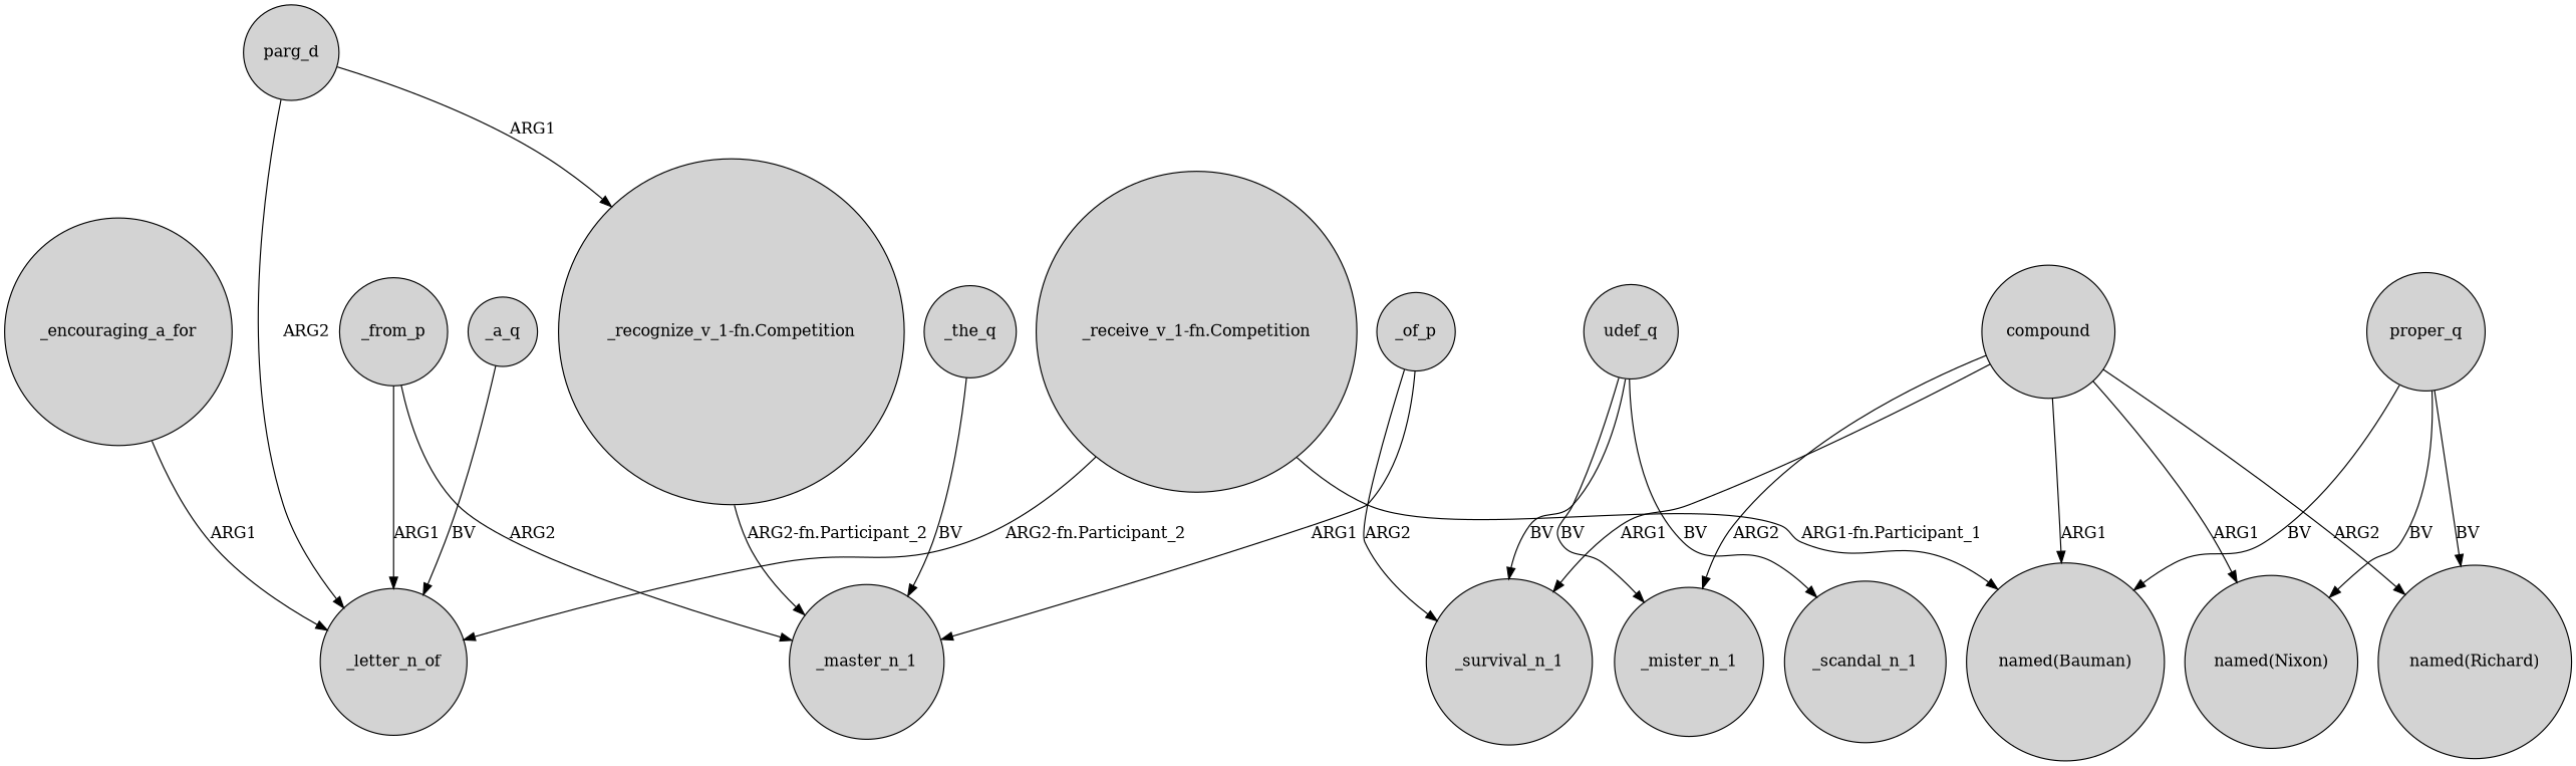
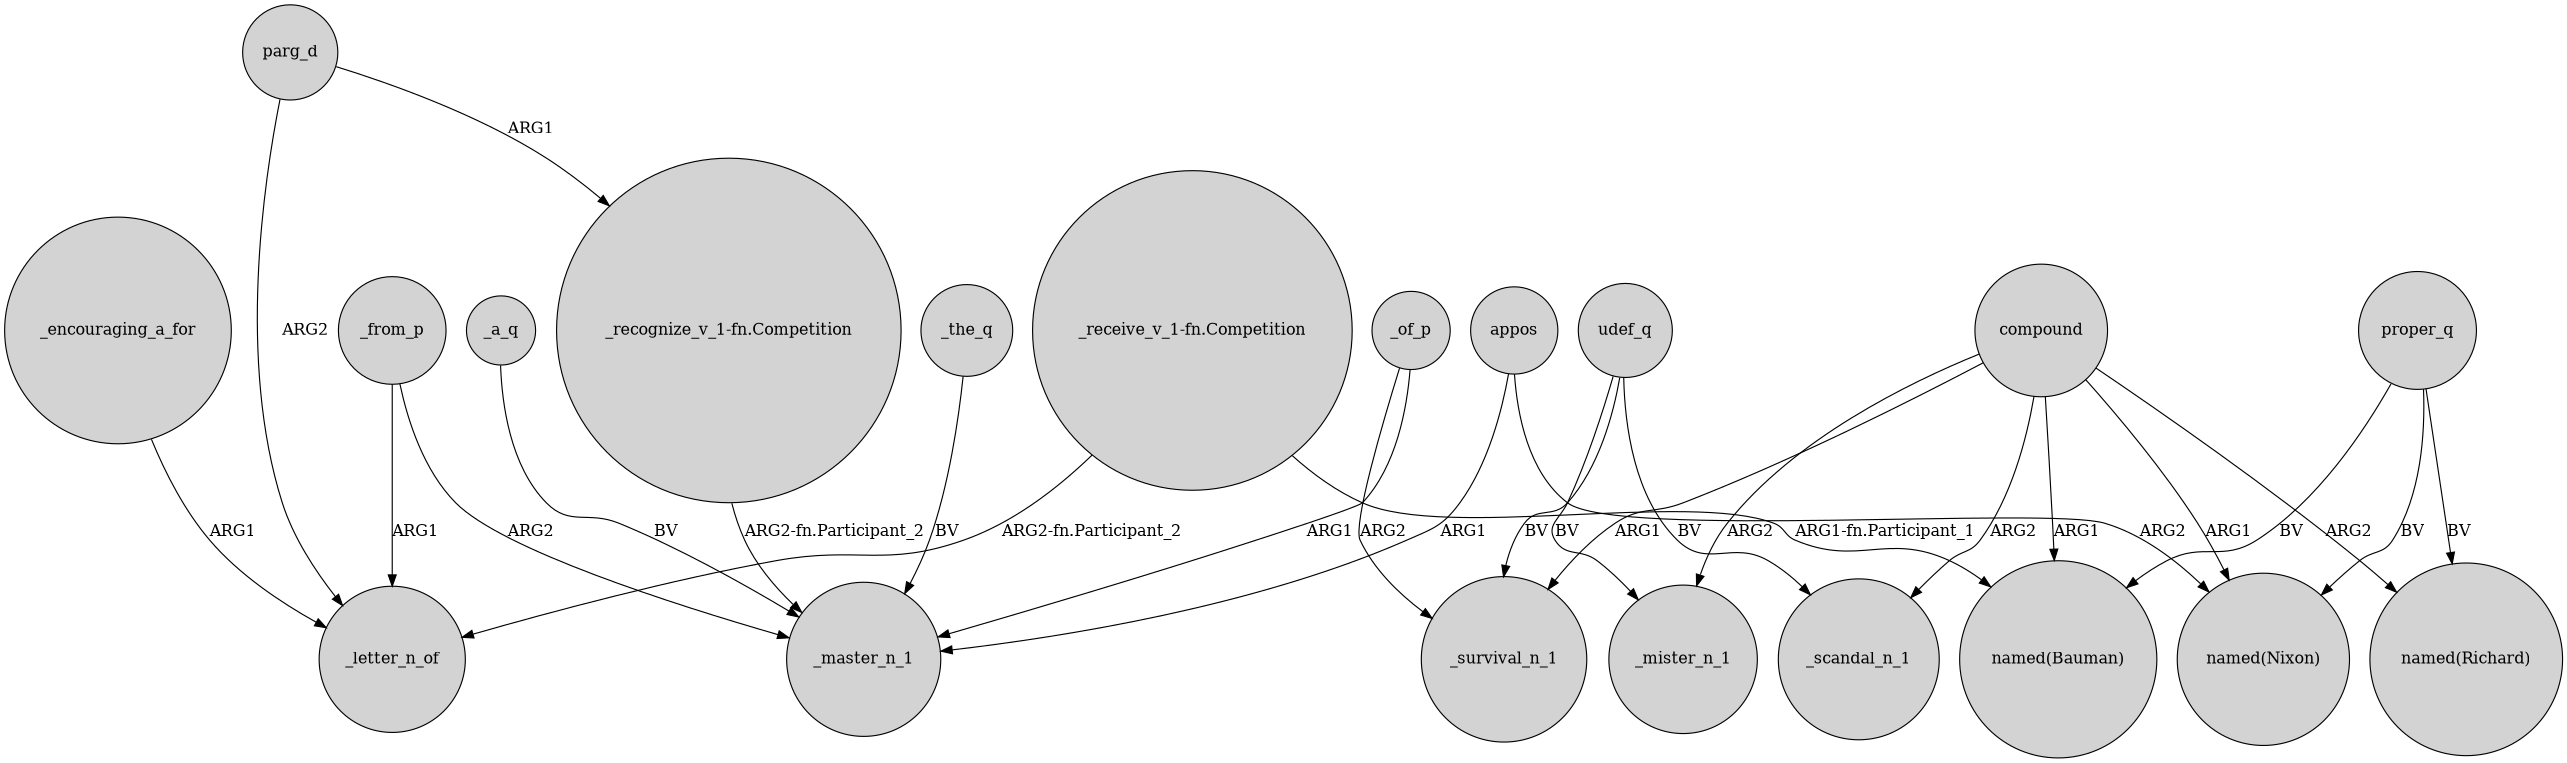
  digraph {
    node [shape=circle style=filled]
    _the_q
    _master_n_1
    udef_q
    _scandal_n_1
    _mister_n_1
    _survival_n_1
    compound
    "named(Bauman)"
    "named(Nixon)"
    "named(Richard)"
    proper_q
    _encouraging_a_for
    _letter_n_of
    parg_d
    "_recognize_v_1-fn.Competition"
    _from_p
    _a_q
+   appos
    "_receive_v_1-fn.Competition"
    _of_p
    _the_q -> _master_n_1 [label=BV]
    udef_q -> _scandal_n_1 [label=BV]
    udef_q -> _mister_n_1 [label=BV]
    udef_q -> _survival_n_1 [label=BV]
+   compound -> _scandal_n_1 [label=ARG2]
    compound -> _mister_n_1 [label=ARG2]
    compound -> _survival_n_1 [label=ARG1]
    compound -> "named(Bauman)" [label=ARG1]
    compound -> "named(Nixon)" [label=ARG1]
    compound -> "named(Richard)" [label=ARG2]
    proper_q -> "named(Bauman)" [label=BV]
    proper_q -> "named(Nixon)" [label=BV]
    proper_q -> "named(Richard)" [label=BV]
    _encouraging_a_for -> _letter_n_of [label=ARG1]
    parg_d -> _letter_n_of [label=ARG2]
    parg_d -> "_recognize_v_1-fn.Competition" [label=ARG1]
    "_recognize_v_1-fn.Competition" -> _master_n_1 [label="ARG2-fn.Participant_2"]
    _from_p -> _master_n_1 [label=ARG2]
    _from_p -> _letter_n_of [label=ARG1]
-   _a_q -> _letter_n_of [label=BV]
+   _a_q -> _master_n_1 [label=BV]
+   appos -> _master_n_1 [label=ARG1]
+   appos -> "named(Nixon)" [label=ARG2]
    "_receive_v_1-fn.Competition" -> "named(Bauman)" [label="ARG1-fn.Participant_1"]
    "_receive_v_1-fn.Competition" -> _letter_n_of [label="ARG2-fn.Participant_2"]
    _of_p -> _master_n_1 [label=ARG1]
    _of_p -> _survival_n_1 [label=ARG2]
  }
